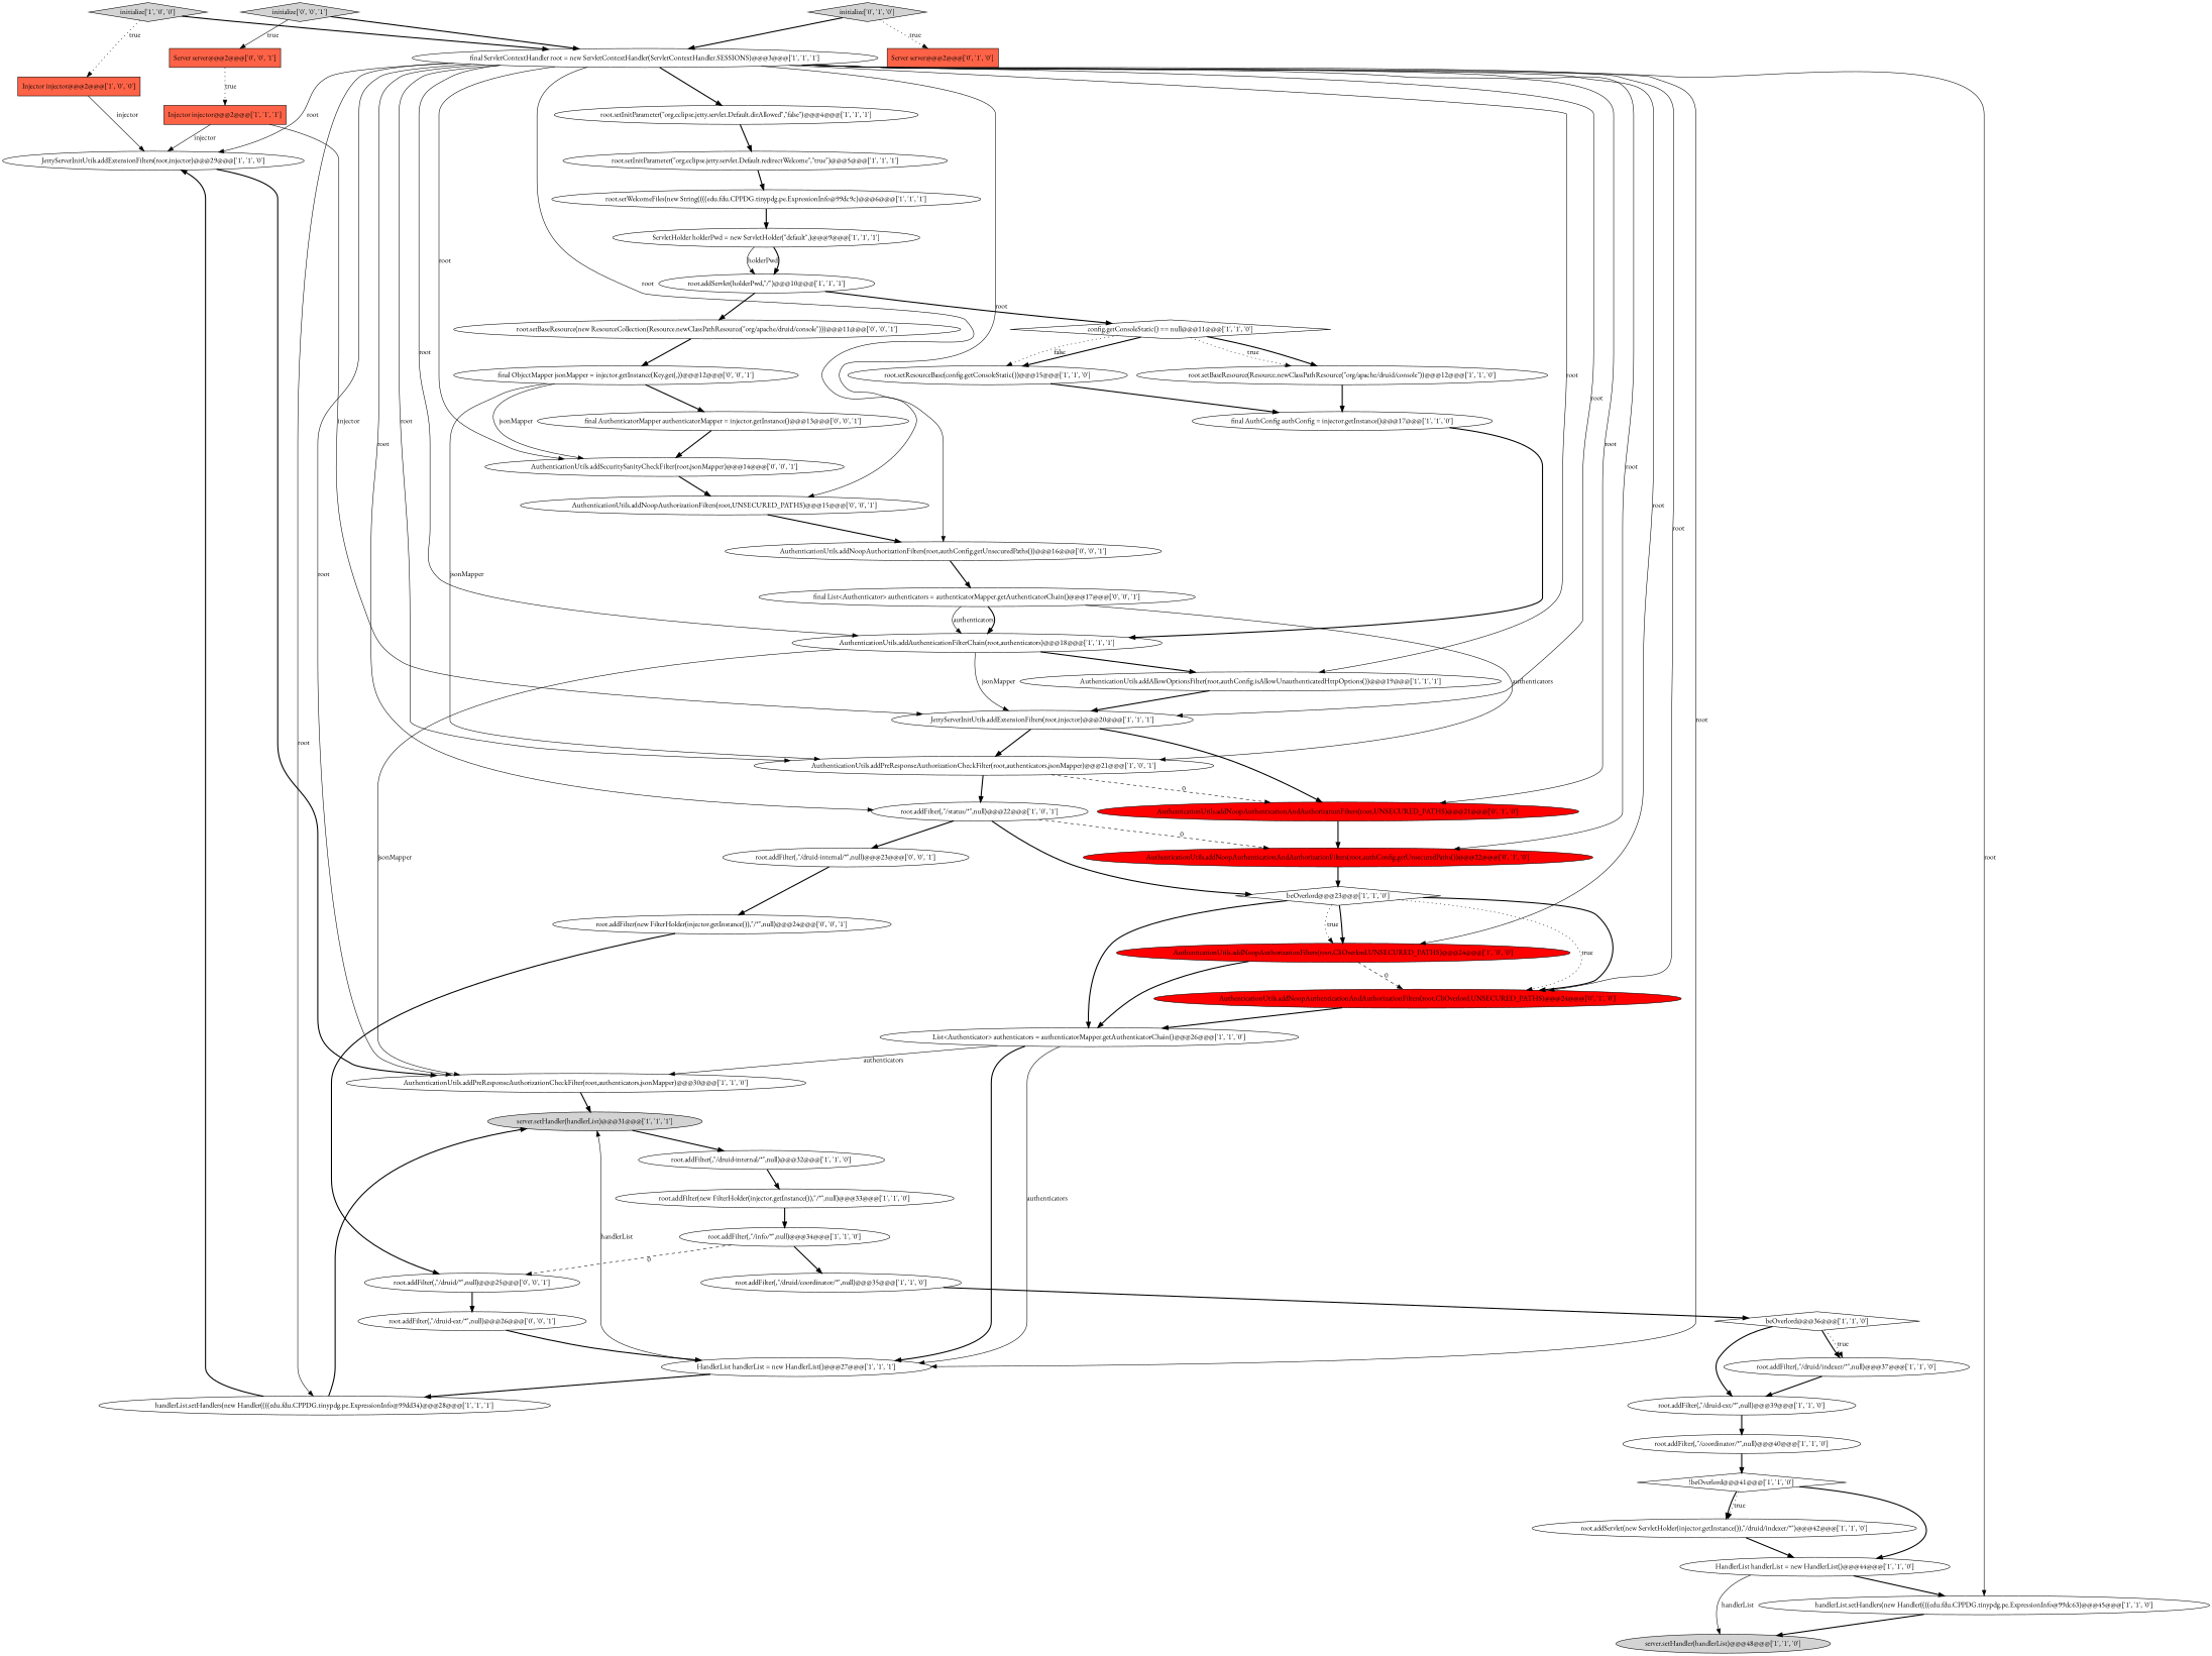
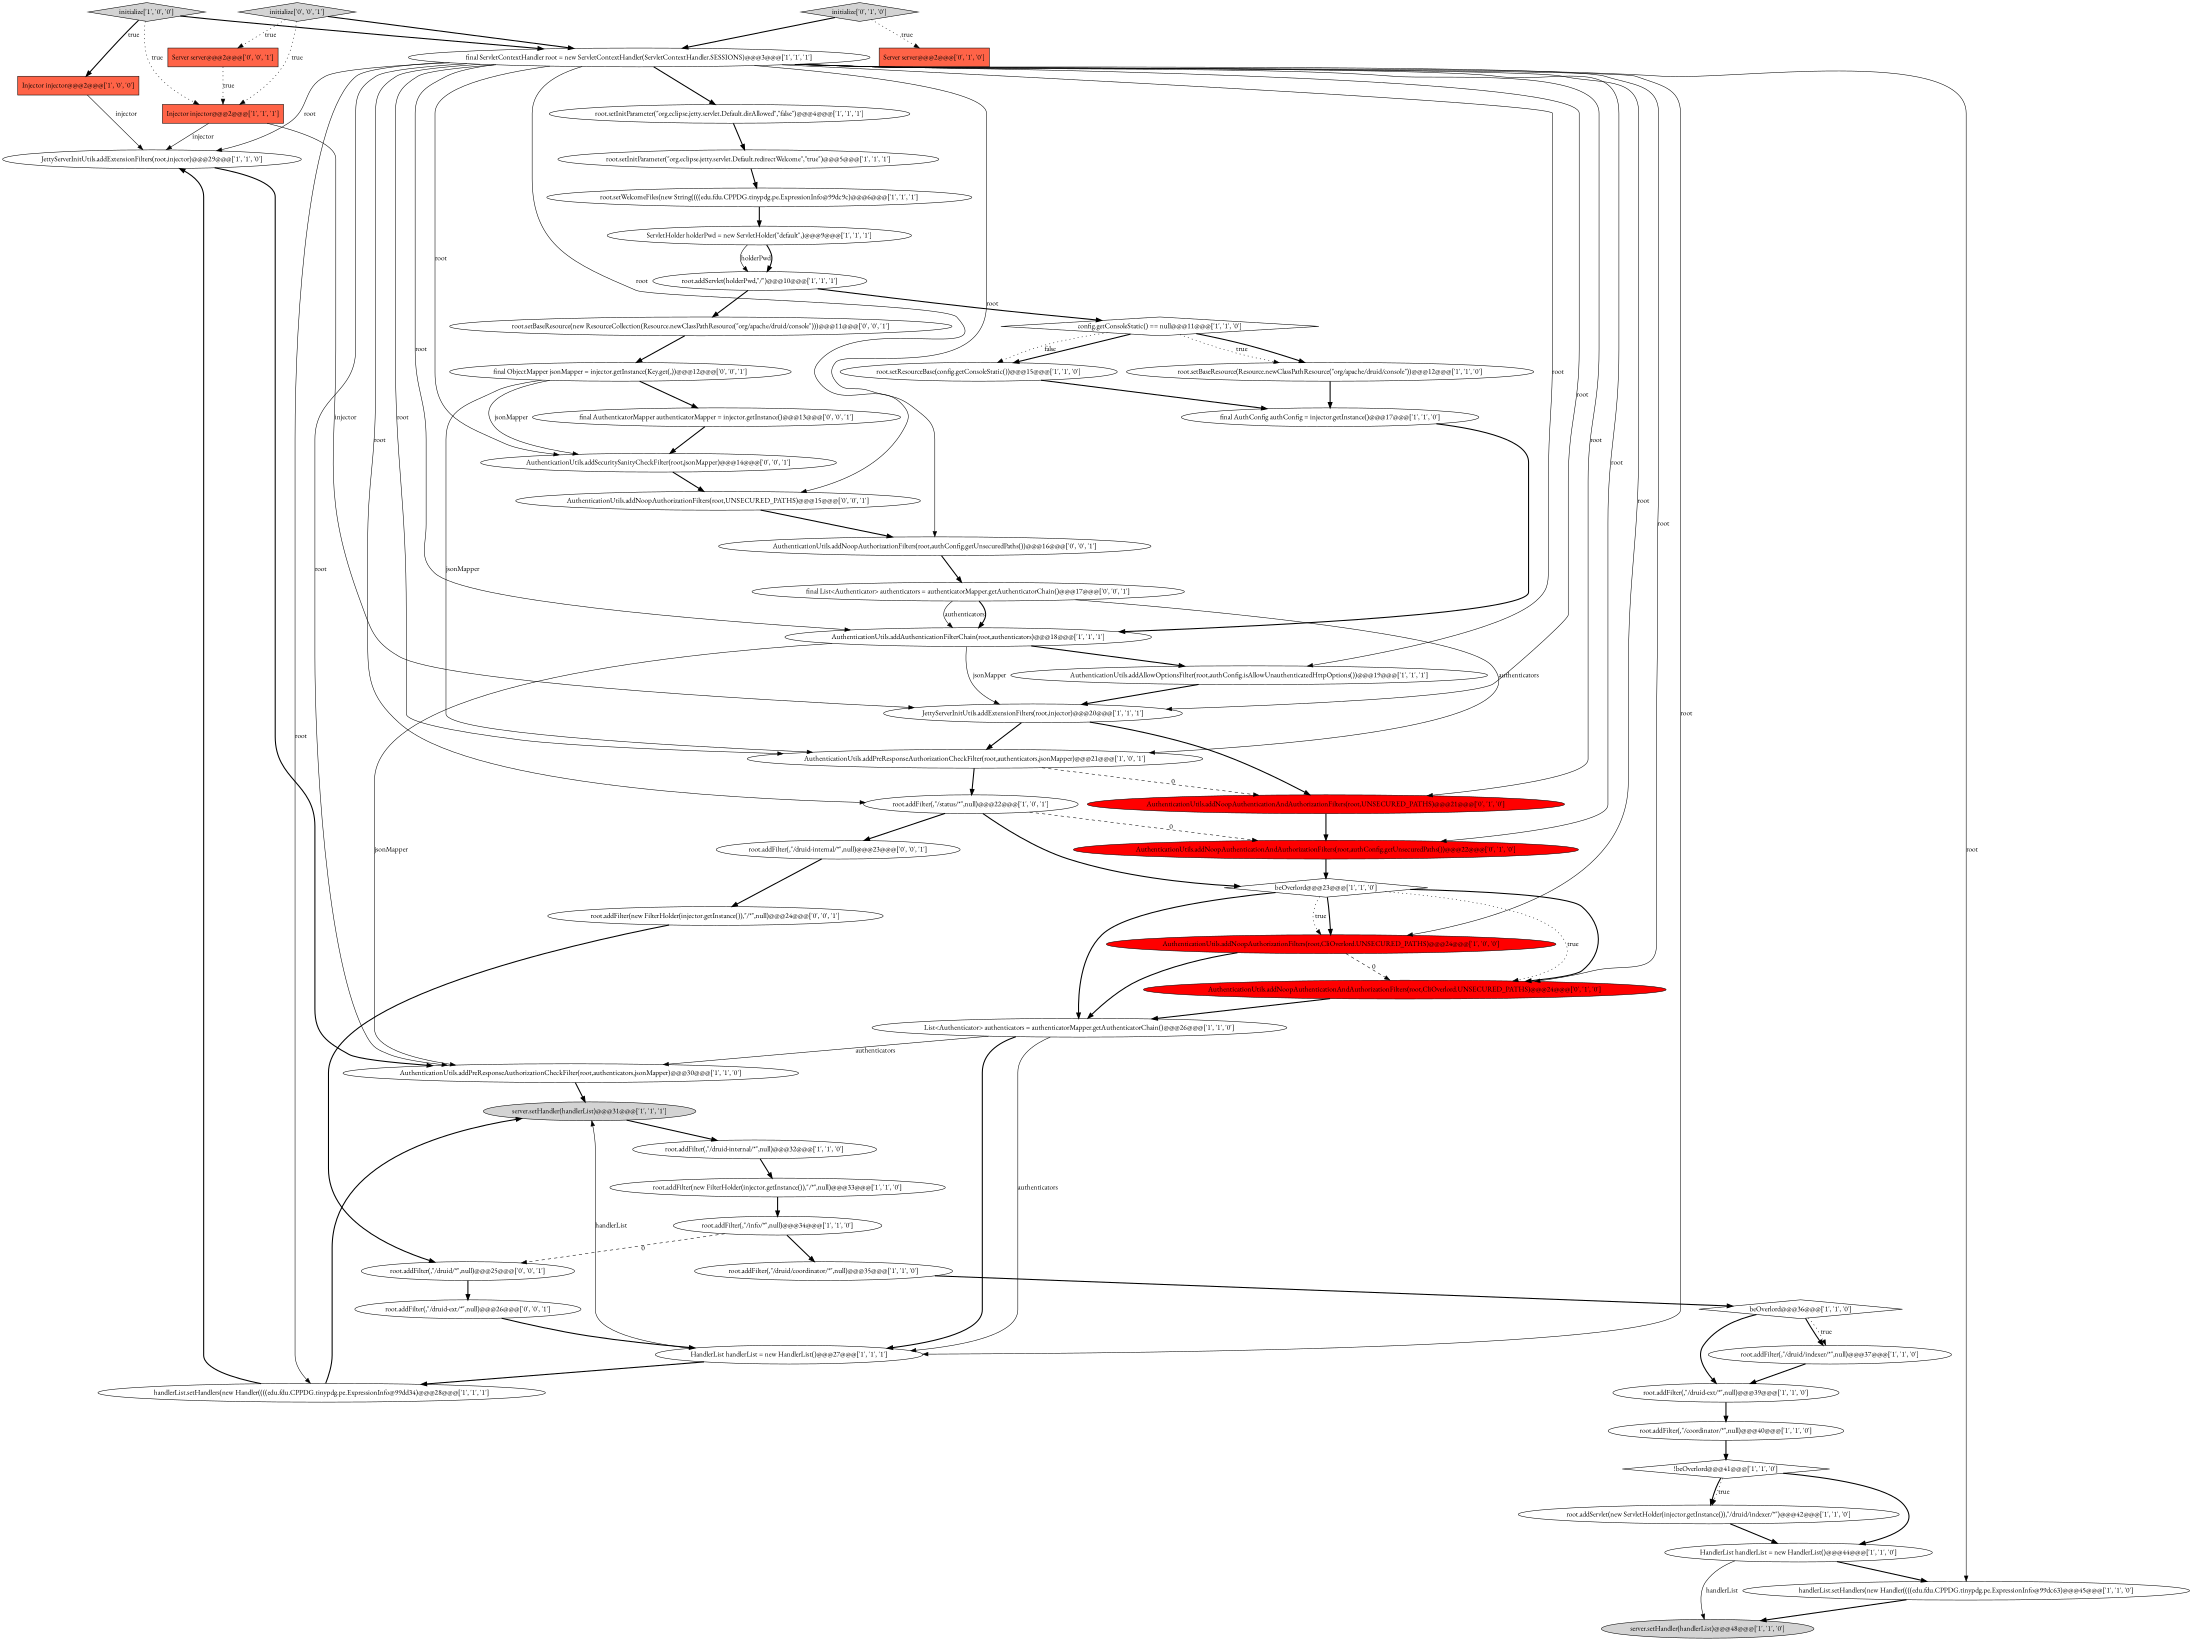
  digraph {
    fontname="EB Garamond"
    node [fillcolor=white fontname="EB Garamond" shape=ellipse style=filled]
    edge [fontname="EB Garamond" style=bold]
    n1 [fillcolor=tomato label="Injector injector@@@2@@@['1', '1', '1']" shape=box]
    n2 [label="JettyServerInitUtils.addExtensionFilters(root,injector)@@@29@@@['1', '1', '0']"]
    n3 [label="JettyServerInitUtils.addExtensionFilters(root,injector)@@@20@@@['1', '1', '1']"]
    n4 [label="AuthenticationUtils.addPreResponseAuthorizationCheckFilter(root,authenticators,jsonMapper)@@@30@@@['1', '1', '0']"]
    n5 [label="AuthenticationUtils.addPreResponseAuthorizationCheckFilter(root,authenticators,jsonMapper)@@@21@@@['1', '0', '1']"]
    n6 [fillcolor=red label="AuthenticationUtils.addNoopAuthenticationAndAuthorizationFilters(root,UNSECURED_PATHS)@@@21@@@['0', '1', '0']"]
    n7 [label="root.addServlet(new ServletHolder(injector.getInstance()),\"/druid/indexer/*\")@@@42@@@['1', '1', '0']"]
    n8 [label="HandlerList handlerList = new HandlerList()@@@44@@@['1', '1', '0']"]
    n9 [fillcolor=lightgray label="server.setHandler(handlerList)@@@48@@@['1', '1', '0']"]
    n10 [label="handlerList.setHandlers(new Handler((((edu.fdu.CPPDG.tinypdg.pe.ExpressionInfo@99dc63)@@@45@@@['1', '1', '0']"]
    n11 [fillcolor=tomato label="Server server@@@2@@@['0', '1', '0']" shape=box]
    n12 [label="ServletHolder holderPwd = new ServletHolder(\"default\",)@@@9@@@['1', '1', '1']"]
    n13 [label="root.addServlet(holderPwd,\"/\")@@@10@@@['1', '1', '1']"]
    n14 [label="config.getConsoleStatic() == null@@@11@@@['1', '1', '0']" shape=diamond]
    n15 [label="root.setBaseResource(new ResourceCollection(Resource.newClassPathResource(\"org/apache/druid/console\")))@@@11@@@['0', '0', '1']"]
    n16 [label="root.addFilter(,\"/druid-ext/*\",null)@@@39@@@['1', '1', '0']"]
    n17 [label="root.addFilter(,\"/coordinator/*\",null)@@@40@@@['1', '1', '0']"]
    n18 [label="!beOverlord@@@41@@@['1', '1', '0']" shape=diamond]
    n19 [label="root.addFilter(,\"/druid/*\",null)@@@25@@@['0', '0', '1']"]
    n20 [label="root.addFilter(,\"/druid-ext/*\",null)@@@26@@@['0', '0', '1']"]
    n21 [label="HandlerList handlerList = new HandlerList()@@@27@@@['1', '1', '1']"]
    n22 [label="root.addFilter(,\"/druid-internal/*\",null)@@@23@@@['0', '0', '1']"]
    n23 [label="root.addFilter(new FilterHolder(injector.getInstance()),\"/*\",null)@@@24@@@['0', '0', '1']"]
    n24 [fillcolor=lightgray label="initialize['1', '0', '0']" shape=diamond]
    n25 [label="final ServletContextHandler root = new ServletContextHandler(ServletContextHandler.SESSIONS)@@@3@@@['1', '1', '1']"]
    n26 [fillcolor=tomato label="Injector injector@@@2@@@['1', '0', '0']" shape=box]
    n27 [label="AuthenticationUtils.addNoopAuthorizationFilters(root,authConfig.getUnsecuredPaths())@@@16@@@['0', '0', '1']"]
    n28 [label="handlerList.setHandlers(new Handler((((edu.fdu.CPPDG.tinypdg.pe.ExpressionInfo@99dd34)@@@28@@@['1', '1', '1']"]
    n29 [label="AuthenticationUtils.addAllowOptionsFilter(root,authConfig.isAllowUnauthenticatedHttpOptions())@@@19@@@['1', '1', '1']"]
    n30 [label="AuthenticationUtils.addAuthenticationFilterChain(root,authenticators)@@@18@@@['1', '1', '1']"]
    n31 [label="AuthenticationUtils.addSecuritySanityCheckFilter(root,jsonMapper)@@@14@@@['0', '0', '1']"]
    n32 [label="root.addFilter(,\"/status/*\",null)@@@22@@@['1', '0', '1']"]
    n33 [fillcolor=red label="AuthenticationUtils.addNoopAuthenticationAndAuthorizationFilters(root,authConfig.getUnsecuredPaths())@@@22@@@['0', '1', '0']"]
    n34 [label="AuthenticationUtils.addNoopAuthorizationFilters(root,UNSECURED_PATHS)@@@15@@@['0', '0', '1']"]
    n35 [fillcolor=red label="AuthenticationUtils.addNoopAuthorizationFilters(root,CliOverlord.UNSECURED_PATHS)@@@24@@@['1', '0', '0']"]
    n36 [fillcolor=red label="AuthenticationUtils.addNoopAuthenticationAndAuthorizationFilters(root,CliOverlord.UNSECURED_PATHS)@@@24@@@['0', '1', '0']"]
    n37 [label="root.setInitParameter(\"org.eclipse.jetty.servlet.Default.dirAllowed\",\"false\")@@@4@@@['1', '1', '1']"]
    n38 [label="root.addFilter(,\"/druid/coordinator/*\",null)@@@35@@@['1', '1', '0']"]
    n39 [label="beOverlord@@@36@@@['1', '1', '0']" shape=diamond]
    n40 [label="root.addFilter(,\"/druid/indexer/*\",null)@@@37@@@['1', '1', '0']"]
    n41 [label="final List<Authenticator> authenticators = authenticatorMapper.getAuthenticatorChain()@@@17@@@['0', '0', '1']"]
    n42 [fillcolor=lightgray label="server.setHandler(handlerList)@@@31@@@['1', '1', '1']"]
    n43 [label="root.addFilter(,\"/druid-internal/*\",null)@@@32@@@['1', '1', '0']"]
    n44 [label="root.setResourceBase(config.getConsoleStatic())@@@15@@@['1', '1', '0']"]
    n45 [label="final AuthConfig authConfig = injector.getInstance()@@@17@@@['1', '1', '0']"]
    n46 [label="root.setInitParameter(\"org.eclipse.jetty.servlet.Default.redirectWelcome\",\"true\")@@@5@@@['1', '1', '1']"]
    n47 [label="root.setWelcomeFiles(new String((((edu.fdu.CPPDG.tinypdg.pe.ExpressionInfo@99dc9c)@@@6@@@['1', '1', '1']"]
    n48 [fillcolor=tomato label="Server server@@@2@@@['0', '0', '1']" shape=box]
    n49 [fillcolor=lightgray label="initialize['0', '1', '0']" shape=diamond]
    n50 [label="final AuthenticatorMapper authenticatorMapper = injector.getInstance()@@@13@@@['0', '0', '1']"]
    n51 [label="beOverlord@@@23@@@['1', '1', '0']" shape=diamond]
    n52 [label="List<Authenticator> authenticators = authenticatorMapper.getAuthenticatorChain()@@@26@@@['1', '1', '0']"]
    n53 [label="root.addFilter(new FilterHolder(injector.getInstance()),\"/*\",null)@@@33@@@['1', '1', '0']"]
    n54 [label="root.addFilter(,\"/info/*\",null)@@@34@@@['1', '1', '0']"]
    n55 [fillcolor=lightgray label="initialize['0', '0', '1']" shape=diamond]
    n56 [label="root.setBaseResource(Resource.newClassPathResource(\"org/apache/druid/console\"))@@@12@@@['1', '1', '0']"]
    n57 [label="final ObjectMapper jsonMapper = injector.getInstance(Key.get(,))@@@12@@@['0', '0', '1']"]
    n1 -> n2 [label=injector style=solid]
    n1 -> n3 [label=injector style=solid]
    n2 -> n4
    n3 -> n5
    n3 -> n6
    n4 -> n42
    n5 -> n6 [label=0 style=dashed]
    n5 -> n32
    n6 -> n33
    n7 -> n8
    n8 -> n9 [label=handlerList style=solid]
    n8 -> n10
    n10 -> n9
    n12 -> n13 [label=holderPwd style=solid]
    n12 -> n13
    n13 -> n14
    n13 -> n15
    n14 -> n44
    n14 -> n44 [label=false style=dotted]
    n14 -> n56 [label=true style=dotted]
    n14 -> n56
    n15 -> n57
    n16 -> n17
    n17 -> n18
    n18 -> n7
    n18 -> n7 [label=true style=dotted]
    n18 -> n8
    n19 -> n20
    n20 -> n21
    n21 -> n28
    n21 -> n42 [label=handlerList style=solid]
    n22 -> n23
    n23 -> n19
+   n24 -> n1 [label=true style=dotted]
    n24 -> n25
-   n24 -> n26 [label=true style=dotted]
+   n24 -> n26 [label=true]
    n25 -> n2 [label=root style=solid]
    n25 -> n3 [label=root style=solid]
    n25 -> n4 [label=root style=solid]
    n25 -> n5 [label=root style=solid]
    n25 -> n6 [label=root style=solid]
    n25 -> n10 [label=root style=solid]
    n25 -> n21 [label=root style=solid]
    n25 -> n27 [label=root style=solid]
    n25 -> n28 [label=root style=solid]
    n25 -> n29 [label=root style=solid]
    n25 -> n30 [label=root style=solid]
    n25 -> n31 [label=root style=solid]
    n25 -> n32 [label=root style=solid]
    n25 -> n33 [label=root style=solid]
    n25 -> n34 [label=root style=solid]
    n25 -> n35 [label=root style=solid]
    n25 -> n36 [label=root style=solid]
    n25 -> n37
    n26 -> n2 [label=injector style=solid]
    n27 -> n41
    n28 -> n2
    n28 -> n42
    n29 -> n3
    n30 -> n3 [label=jsonMapper style=solid]
    n30 -> n4 [label=jsonMapper style=solid]
    n30 -> n29
    n31 -> n34
    n32 -> n22
    n32 -> n33 [label=0 style=dashed]
    n32 -> n51
    n33 -> n51
    n34 -> n27
    n35 -> n36 [label=0 style=dashed]
    n35 -> n52
    n36 -> n52
    n37 -> n46
    n38 -> n39
    n39 -> n16
    n39 -> n40
    n39 -> n40 [label=true style=dotted]
    n40 -> n16
    n41 -> n5 [label=authenticators style=solid]
    n41 -> n30 [label=authenticators style=solid]
    n41 -> n30
    n42 -> n43
    n43 -> n53
    n44 -> n45
    n45 -> n30
    n46 -> n47
    n47 -> n12
    n48 -> n1 [label=true style=dotted]
    n49 -> n11 [label=true style=dotted]
    n49 -> n25
    n50 -> n31
    n51 -> n35
    n51 -> n35 [label=true style=dotted]
    n51 -> n36
    n51 -> n36 [label=true style=dotted]
    n51 -> n52
    n52 -> n4 [label=authenticators style=solid]
    n52 -> n21
    n52 -> n21 [label=authenticators style=solid]
    n53 -> n54
    n54 -> n19 [label=0 style=dashed]
    n54 -> n38
+   n55 -> n1 [label=true style=dotted]
    n55 -> n25
-   n55 -> n48 [label=true style=solid]
+   n55 -> n48 [label=true style=dotted]
    n56 -> n45
    n57 -> n5 [label=jsonMapper style=solid]
    n57 -> n31 [label=jsonMapper style=solid]
    n57 -> n50
  }
